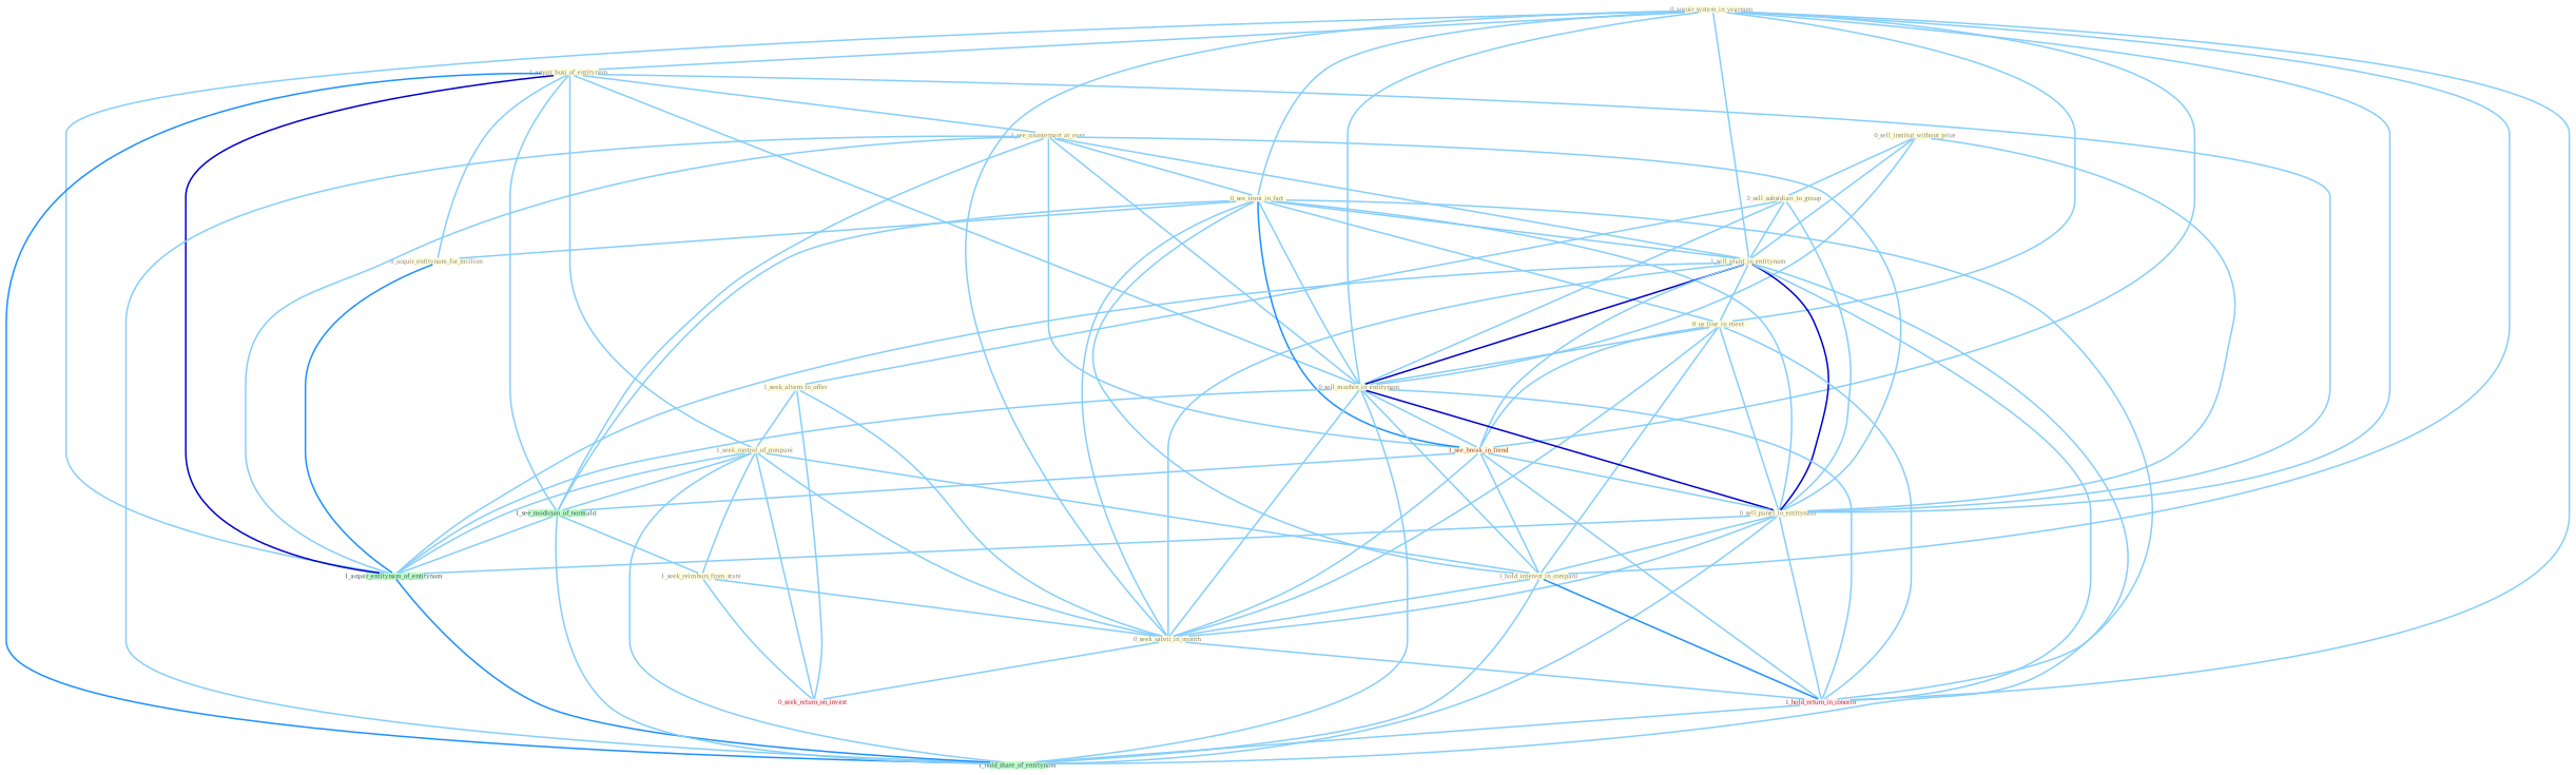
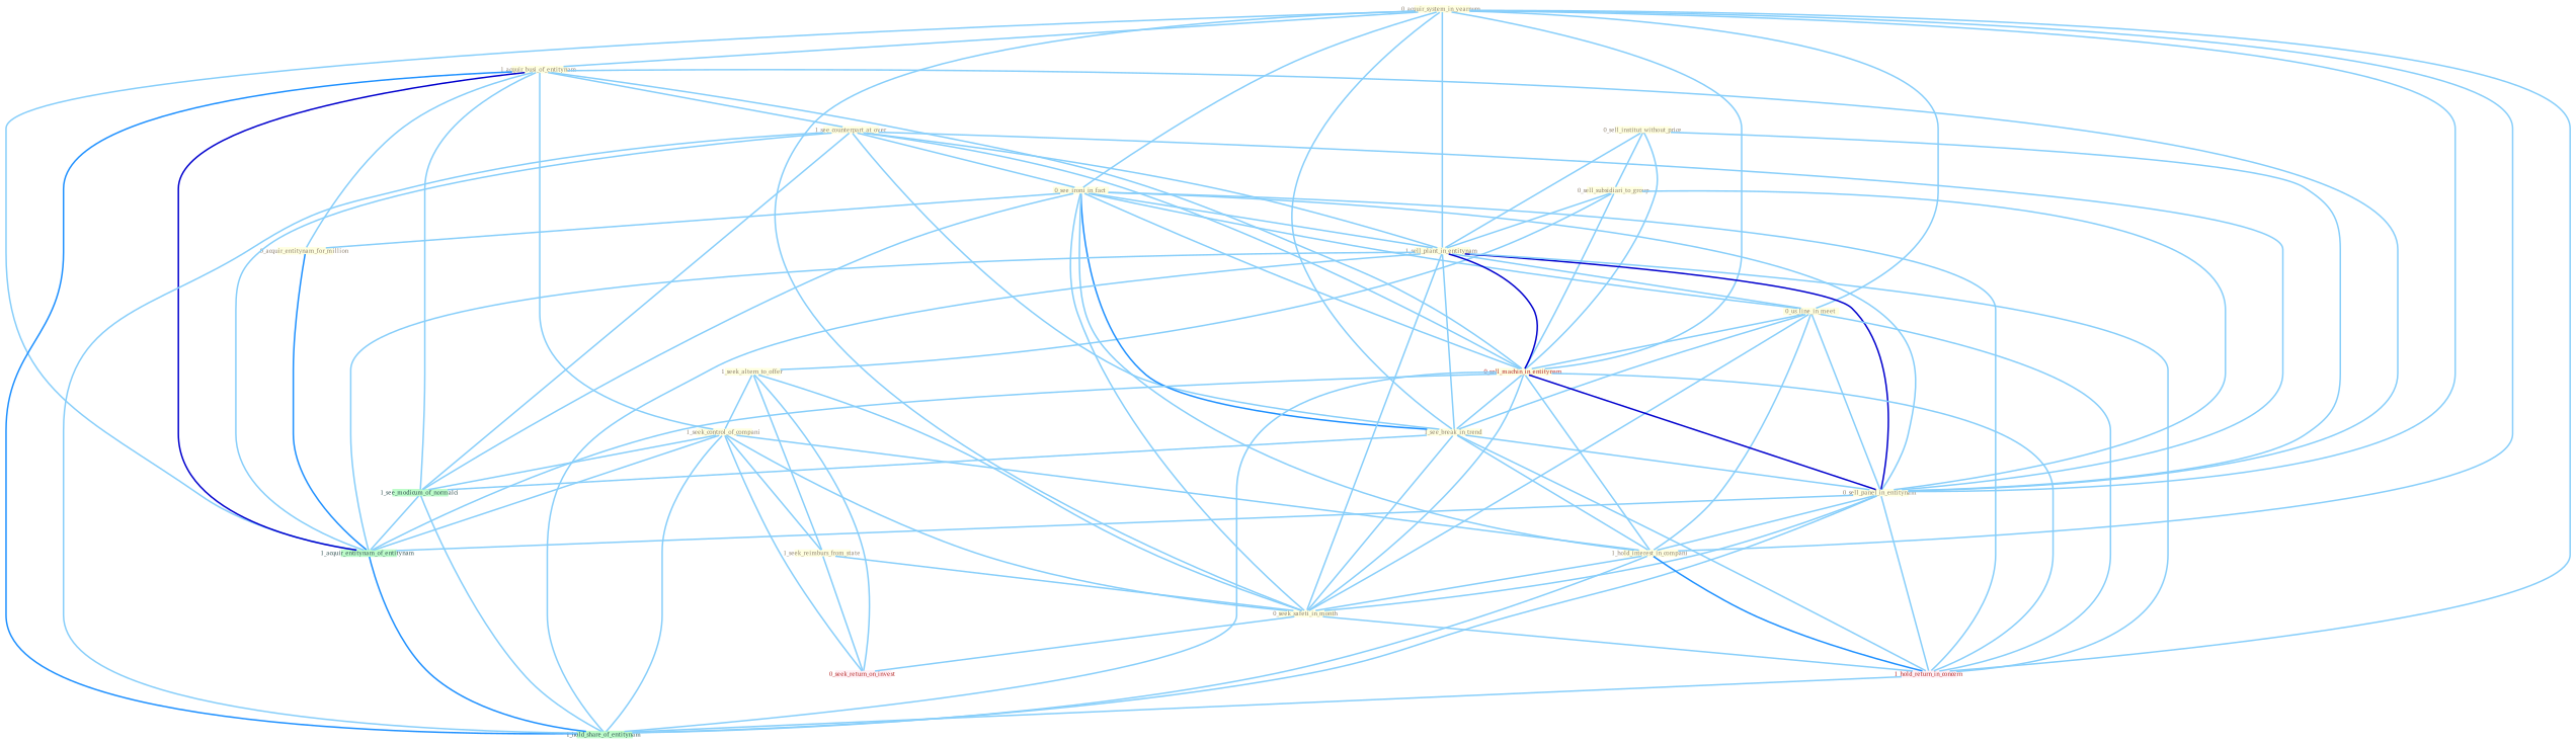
  graph {
    fontname="PT Serif"
    node [color="#ffffe0" fixedsize=true fontcolor="#8b7d6b" fontname="PT Serif" fontsize=4 shape=polygon style=filled]
    edge [color="#87cefa" fontname="PT Serif" w=1]
    "0_acquir_system_in_yearnum " [height=.06 width=.5]
    "1_acquir_busi_of_entitynam " [height=.06 width=.5]
    "0_sell_institut_without_price " [height=.06 width=.5]
    n4 [height=.06 label="1_see_counterpart_at_over" width=.5]
    "0_sell_subsidiari_to_group " [height=.06 width=.5]
    "0_see_ironi_in_fact " [height=.06 width=.5]
    "1_seek_altern_to_offer " [height=.06 width=.5]
    "1_sell_plant_in_entitynam " [height=.06 width=.5]
    "0_us_line_in_meet " [height=.06 width=.5]
-   "0_sell_machin_in_entitynam " [height=.06 width=.5]
-   "1_see_break_in_trend " [fontcolor="#b22222" height=.06 width=.5]
+   "0_sell_machin_in_entitynam " [fontcolor="#b22222" height=.06 width=.5]
+   "1_see_break_in_trend " [height=.06 width=.5]
    "0_acquir_entitynam_for_million " [height=.06 width=.5]
    "0_sell_panel_in_entitynam " [height=.06 width=.5]
    "1_seek_control_of_compani " [height=.06 width=.5]
    "1_hold_interest_in_compani " [height=.06 width=.5]
    "1_seek_reimburs_from_state " [height=.06 width=.5]
    "0_seek_safeti_in_month " [height=.06 width=.5]
    n18 [color="#fff0f5" fontcolor="#b22222" height=.06 label="1_hold_return_in_concern" width=.5]
    "0_seek_return_on_invest " [color="#fff0f5" fontcolor="#b22222" height=.06 width=.5]
    "1_acquir_entitynam_of_entitynam " [color="#BDFCC9" fontcolor="#2f4f4f" height=.06 width=.5]
    "1_see_modicum_of_normalci " [color="#BDFCC9" fontcolor="#2f4f4f" height=.06 width=.5]
    "1_hold_share_of_entitynam " [color="#BDFCC9" fontcolor="#2f4f4f" height=.06 width=.5]
    subgraph sub_1 {
      "0_acquir_system_in_yearnum "
      "1_acquir_busi_of_entitynam "
      "0_sell_institut_without_price "
      n4
      "0_sell_subsidiari_to_group "
      "0_see_ironi_in_fact "
      "1_seek_altern_to_offer "
      "1_sell_plant_in_entitynam "
      "0_us_line_in_meet "
      "0_sell_machin_in_entitynam "
      "1_see_break_in_trend "
      "0_acquir_entitynam_for_million "
      "0_sell_panel_in_entitynam "
      "1_seek_control_of_compani "
      "1_hold_interest_in_compani "
      "1_seek_reimburs_from_state "
      "0_seek_safeti_in_month "
    }
    subgraph sub_2 {
      n18
      "0_seek_return_on_invest "
    }
    "0_acquir_system_in_yearnum " -- "1_acquir_busi_of_entitynam "
    "0_acquir_system_in_yearnum " -- "0_see_ironi_in_fact "
    "0_acquir_system_in_yearnum " -- "1_sell_plant_in_entitynam "
    "0_acquir_system_in_yearnum " -- "0_us_line_in_meet "
    "0_acquir_system_in_yearnum " -- "0_sell_machin_in_entitynam "
    "0_acquir_system_in_yearnum " -- "1_see_break_in_trend "
    "0_acquir_system_in_yearnum " -- "0_sell_panel_in_entitynam "
    "0_acquir_system_in_yearnum " -- "1_hold_interest_in_compani "
    "0_acquir_system_in_yearnum " -- "0_seek_safeti_in_month "
    "0_acquir_system_in_yearnum " -- n18
    "0_acquir_system_in_yearnum " -- "1_acquir_entitynam_of_entitynam "
    "1_acquir_busi_of_entitynam " -- n4
    "1_acquir_busi_of_entitynam " -- "0_sell_machin_in_entitynam "
    "1_acquir_busi_of_entitynam " -- "0_acquir_entitynam_for_million "
    "1_acquir_busi_of_entitynam " -- "0_sell_panel_in_entitynam "
    "1_acquir_busi_of_entitynam " -- "1_seek_control_of_compani "
    "1_acquir_busi_of_entitynam " -- "1_acquir_entitynam_of_entitynam " [color="#0000cd" w=3]
    "1_acquir_busi_of_entitynam " -- "1_see_modicum_of_normalci "
    "1_acquir_busi_of_entitynam " -- "1_hold_share_of_entitynam " [color="#1e90ff" w=2]
    "0_sell_institut_without_price " -- "0_sell_subsidiari_to_group "
    "0_sell_institut_without_price " -- "1_sell_plant_in_entitynam "
    "0_sell_institut_without_price " -- "0_sell_machin_in_entitynam "
    "0_sell_institut_without_price " -- "0_sell_panel_in_entitynam "
    n4 -- "0_see_ironi_in_fact "
    n4 -- "1_sell_plant_in_entitynam "
    n4 -- "0_sell_machin_in_entitynam "
    n4 -- "1_see_break_in_trend "
    n4 -- "0_sell_panel_in_entitynam "
    n4 -- "1_acquir_entitynam_of_entitynam "
    n4 -- "1_see_modicum_of_normalci "
    n4 -- "1_hold_share_of_entitynam "
    "0_sell_subsidiari_to_group " -- "1_seek_altern_to_offer "
    "0_sell_subsidiari_to_group " -- "1_sell_plant_in_entitynam "
    "0_sell_subsidiari_to_group " -- "0_sell_machin_in_entitynam "
    "0_sell_subsidiari_to_group " -- "0_sell_panel_in_entitynam "
    "0_see_ironi_in_fact " -- "1_sell_plant_in_entitynam "
    "0_see_ironi_in_fact " -- "0_us_line_in_meet "
    "0_see_ironi_in_fact " -- "0_sell_machin_in_entitynam "
    "0_see_ironi_in_fact " -- "1_see_break_in_trend " [color="#1e90ff" w=2]
    "0_see_ironi_in_fact " -- "0_acquir_entitynam_for_million "
    "0_see_ironi_in_fact " -- "0_sell_panel_in_entitynam "
    "0_see_ironi_in_fact " -- "1_hold_interest_in_compani "
    "0_see_ironi_in_fact " -- "0_seek_safeti_in_month "
    "0_see_ironi_in_fact " -- n18
    "0_see_ironi_in_fact " -- "1_see_modicum_of_normalci "
    "1_seek_altern_to_offer " -- "1_seek_control_of_compani "
-   "1_see_modicum_of_normalci " -- "1_seek_reimburs_from_state "
+   "1_seek_altern_to_offer " -- "1_seek_reimburs_from_state "
    "1_seek_altern_to_offer " -- "0_seek_safeti_in_month "
    "1_seek_altern_to_offer " -- "0_seek_return_on_invest "
    "1_sell_plant_in_entitynam " -- "0_us_line_in_meet "
    "1_sell_plant_in_entitynam " -- "0_sell_machin_in_entitynam " [color="#0000cd" w=3]
    "1_sell_plant_in_entitynam " -- "1_see_break_in_trend "
    "1_sell_plant_in_entitynam " -- "0_sell_panel_in_entitynam " [color="#0000cd" w=3]
    "1_sell_plant_in_entitynam " -- "0_seek_safeti_in_month "
    "1_sell_plant_in_entitynam " -- n18
    "1_sell_plant_in_entitynam " -- "1_acquir_entitynam_of_entitynam "
    "1_sell_plant_in_entitynam " -- "1_hold_share_of_entitynam "
    "0_us_line_in_meet " -- "0_sell_machin_in_entitynam "
    "0_us_line_in_meet " -- "1_see_break_in_trend "
    "0_us_line_in_meet " -- "0_sell_panel_in_entitynam "
    "0_us_line_in_meet " -- "1_hold_interest_in_compani "
    "0_us_line_in_meet " -- "0_seek_safeti_in_month "
    "0_us_line_in_meet " -- n18
    "0_sell_machin_in_entitynam " -- "1_see_break_in_trend "
    "0_sell_machin_in_entitynam " -- "0_sell_panel_in_entitynam " [color="#0000cd" w=3]
    "0_sell_machin_in_entitynam " -- "1_hold_interest_in_compani "
    "0_sell_machin_in_entitynam " -- "0_seek_safeti_in_month "
    "0_sell_machin_in_entitynam " -- n18
    "0_sell_machin_in_entitynam " -- "1_acquir_entitynam_of_entitynam "
    "0_sell_machin_in_entitynam " -- "1_hold_share_of_entitynam "
    "1_see_break_in_trend " -- "0_sell_panel_in_entitynam "
    "1_see_break_in_trend " -- "1_hold_interest_in_compani "
    "1_see_break_in_trend " -- "0_seek_safeti_in_month "
    "1_see_break_in_trend " -- n18
    "1_see_break_in_trend " -- "1_see_modicum_of_normalci "
    "0_acquir_entitynam_for_million " -- "1_acquir_entitynam_of_entitynam " [color="#1e90ff" w=2]
    "0_sell_panel_in_entitynam " -- "1_hold_interest_in_compani "
    "0_sell_panel_in_entitynam " -- "0_seek_safeti_in_month "
    "0_sell_panel_in_entitynam " -- n18
    "0_sell_panel_in_entitynam " -- "1_acquir_entitynam_of_entitynam "
    "0_sell_panel_in_entitynam " -- "1_hold_share_of_entitynam "
    "1_seek_control_of_compani " -- "1_hold_interest_in_compani "
    "1_seek_control_of_compani " -- "1_seek_reimburs_from_state "
    "1_seek_control_of_compani " -- "0_seek_safeti_in_month "
    "1_seek_control_of_compani " -- "0_seek_return_on_invest "
    "1_seek_control_of_compani " -- "1_acquir_entitynam_of_entitynam "
    "1_seek_control_of_compani " -- "1_see_modicum_of_normalci "
    "1_seek_control_of_compani " -- "1_hold_share_of_entitynam "
    "1_hold_interest_in_compani " -- "0_seek_safeti_in_month "
    "1_hold_interest_in_compani " -- n18 [color="#1e90ff" w=2]
    "1_hold_interest_in_compani " -- "1_hold_share_of_entitynam "
    "1_seek_reimburs_from_state " -- "0_seek_safeti_in_month "
    "1_seek_reimburs_from_state " -- "0_seek_return_on_invest "
    "0_seek_safeti_in_month " -- n18
    "0_seek_safeti_in_month " -- "0_seek_return_on_invest "
    n18 -- "1_hold_share_of_entitynam "
    "1_acquir_entitynam_of_entitynam " -- "1_hold_share_of_entitynam " [color="#1e90ff" w=2]
    "1_see_modicum_of_normalci " -- "1_acquir_entitynam_of_entitynam "
    "1_see_modicum_of_normalci " -- "1_hold_share_of_entitynam "
  }
